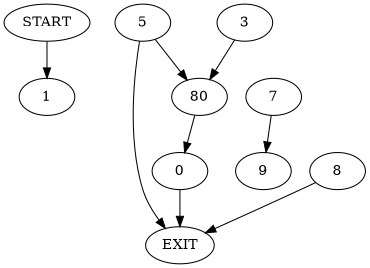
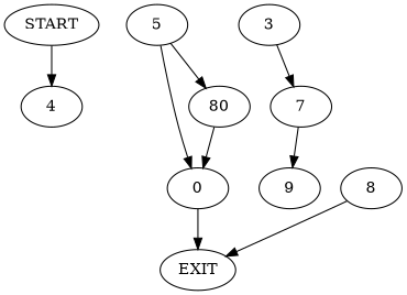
  digraph {
    n1 [label=START]
-   1
+   1 [label=4]
    n3 [label=EXIT]
    3
    7
    n6 [label=0]
    5
    n8 [label=80]
    9
    8
    n1 -> 1
-   3 -> n8
+   3 -> 7
    7 -> 9
    n6 -> n3
-   5 -> n3
+   5 -> n6
    5 -> n8
    n8 -> n6
    8 -> n3
  }
